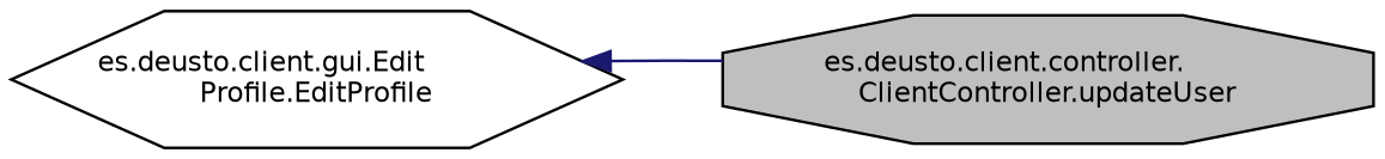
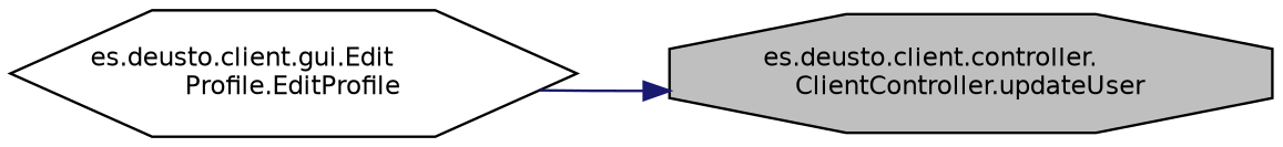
  digraph {
    rankdir=RL
    node [color=black fontname=Helvetica fontsize=10 style=filled]
    n1 [fillcolor=grey75 fontcolor=black height=0.2 label="es.deusto.client.controller.\lClientController.updateUser" shape=octagon width=0.4]
    n2 [fillcolor=white height=0.2 label="es.deusto.client.gui.Edit\lProfile.EditProfile" shape=hexagon width=0.4]
-   n2 -> n1 [color=midnightblue dir=back fontname=Helvetica fontsize=10 labelfontname=Helvetica labelfontsize=10 style=solid]
+   n1 -> n2 [color=midnightblue dir=back fontname=Helvetica fontsize=10 labelfontname=Helvetica labelfontsize=10 style=solid]
  }
